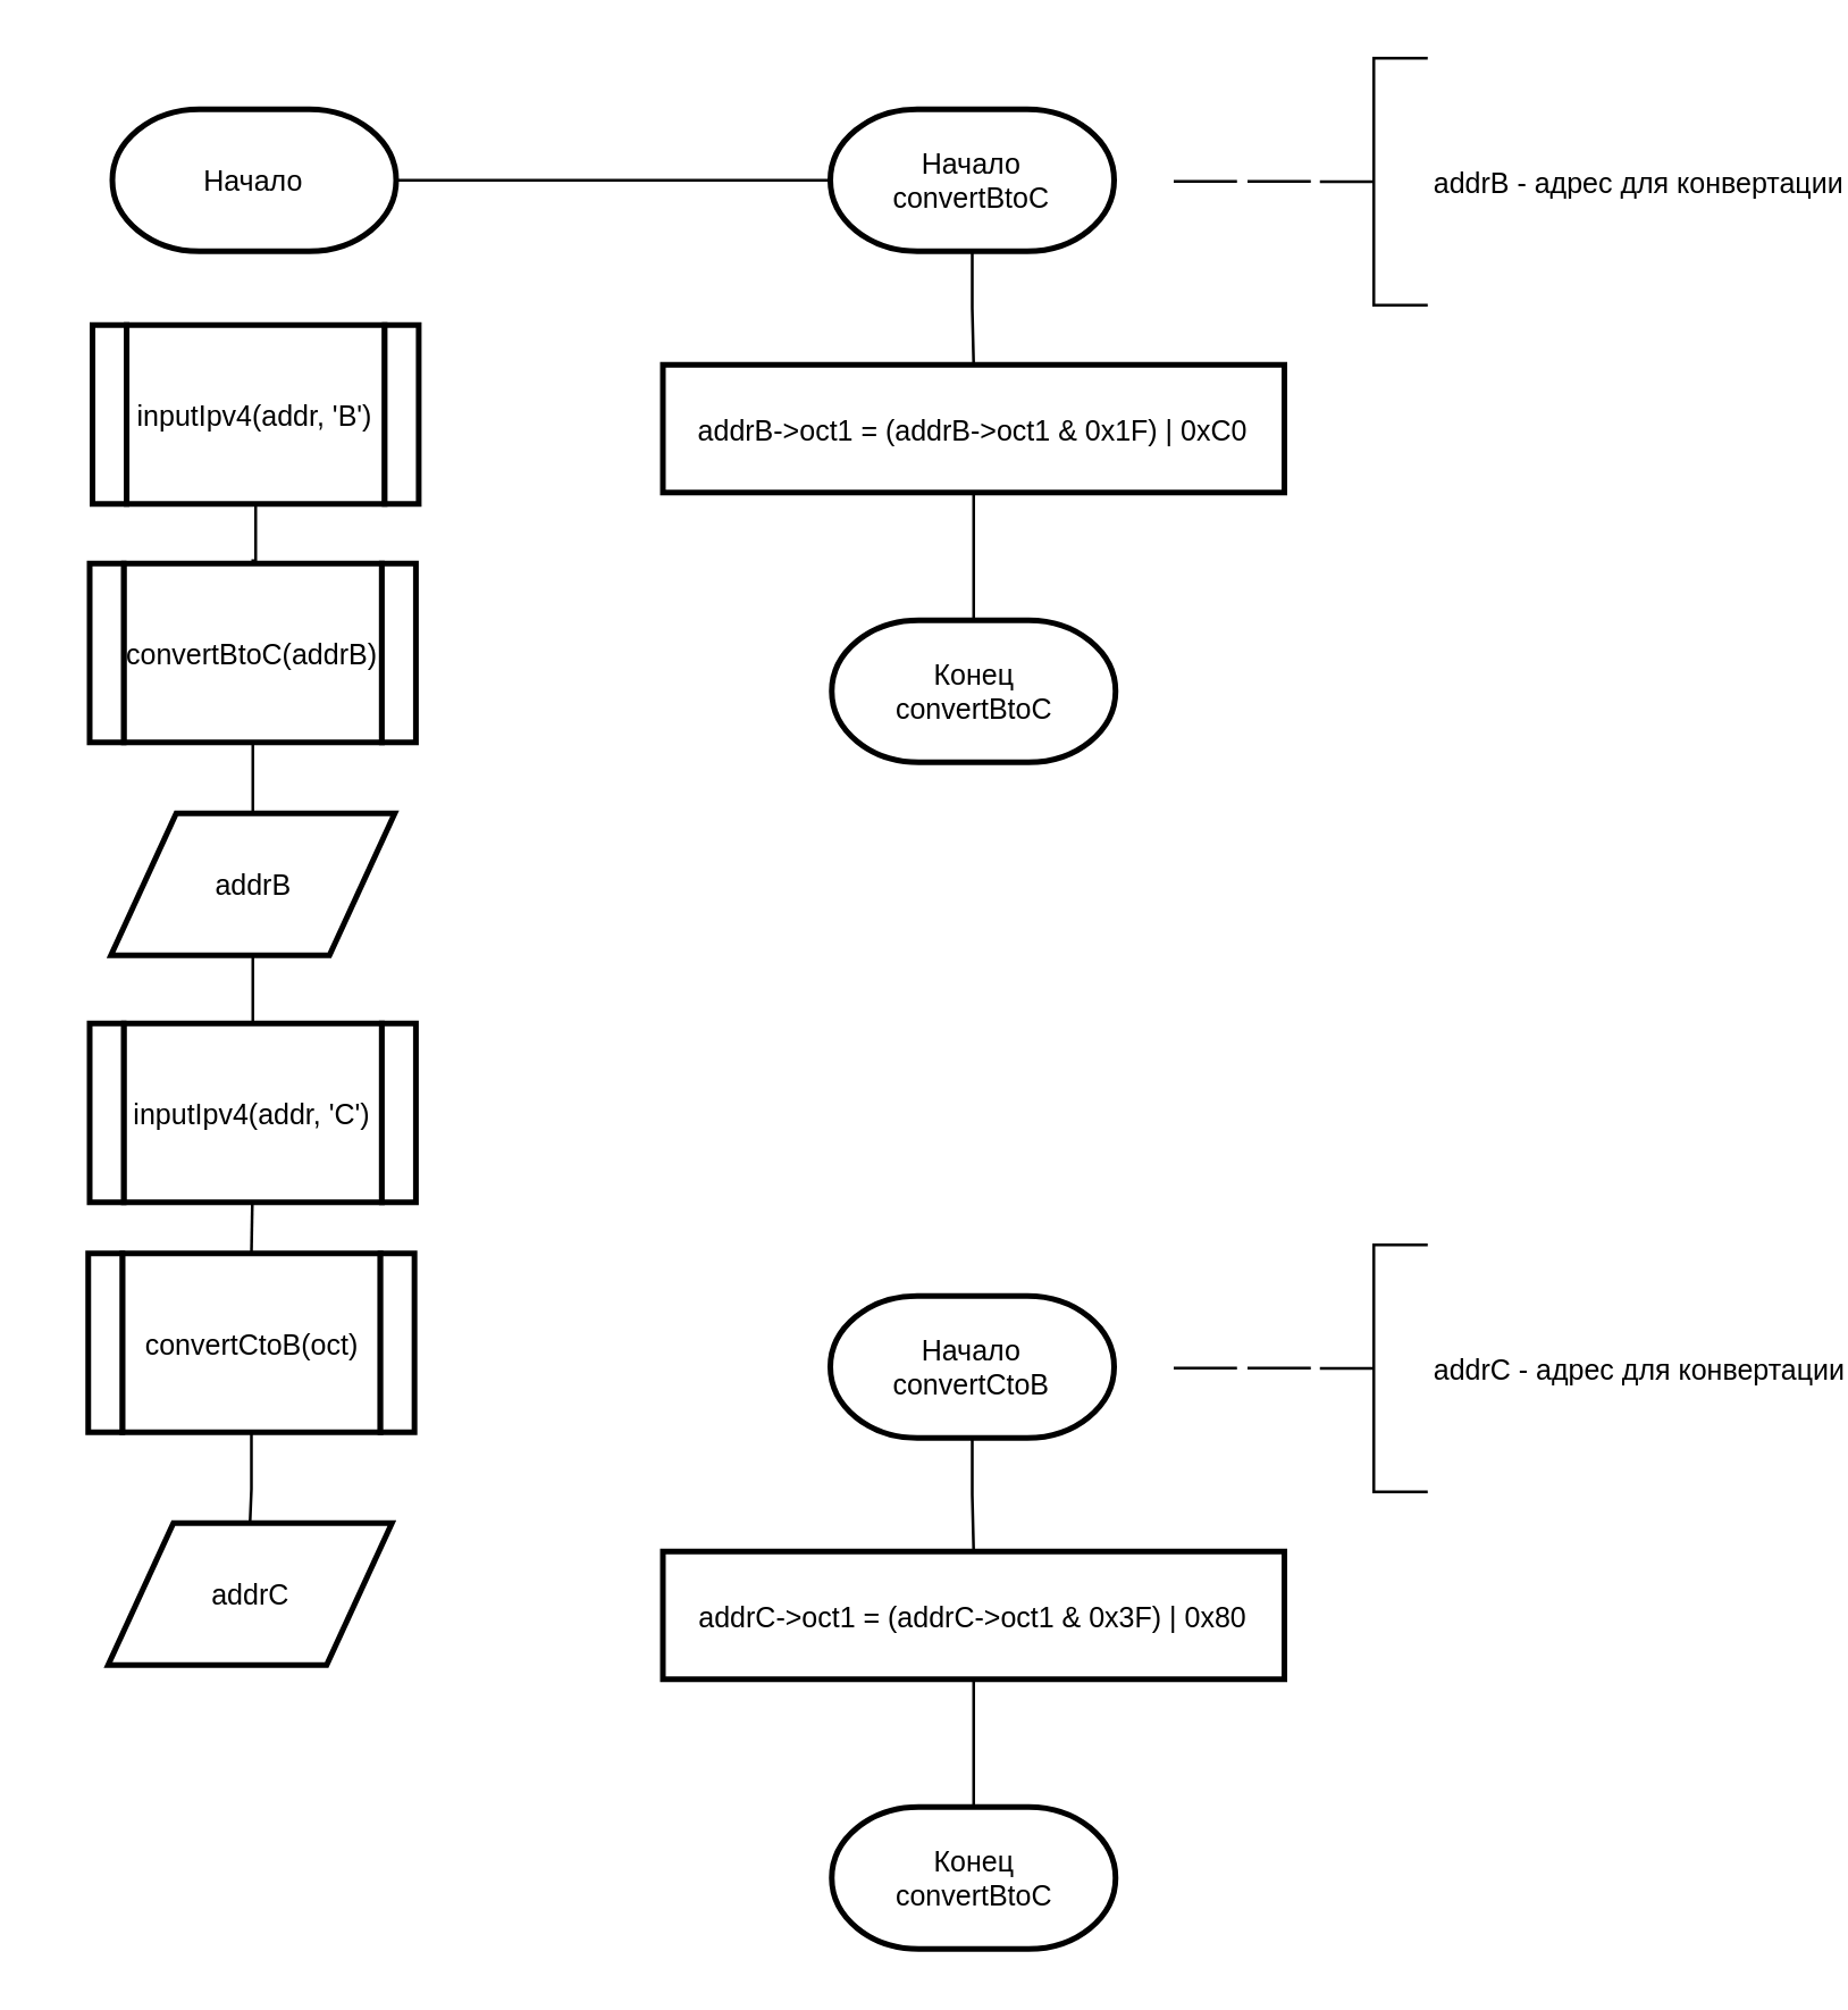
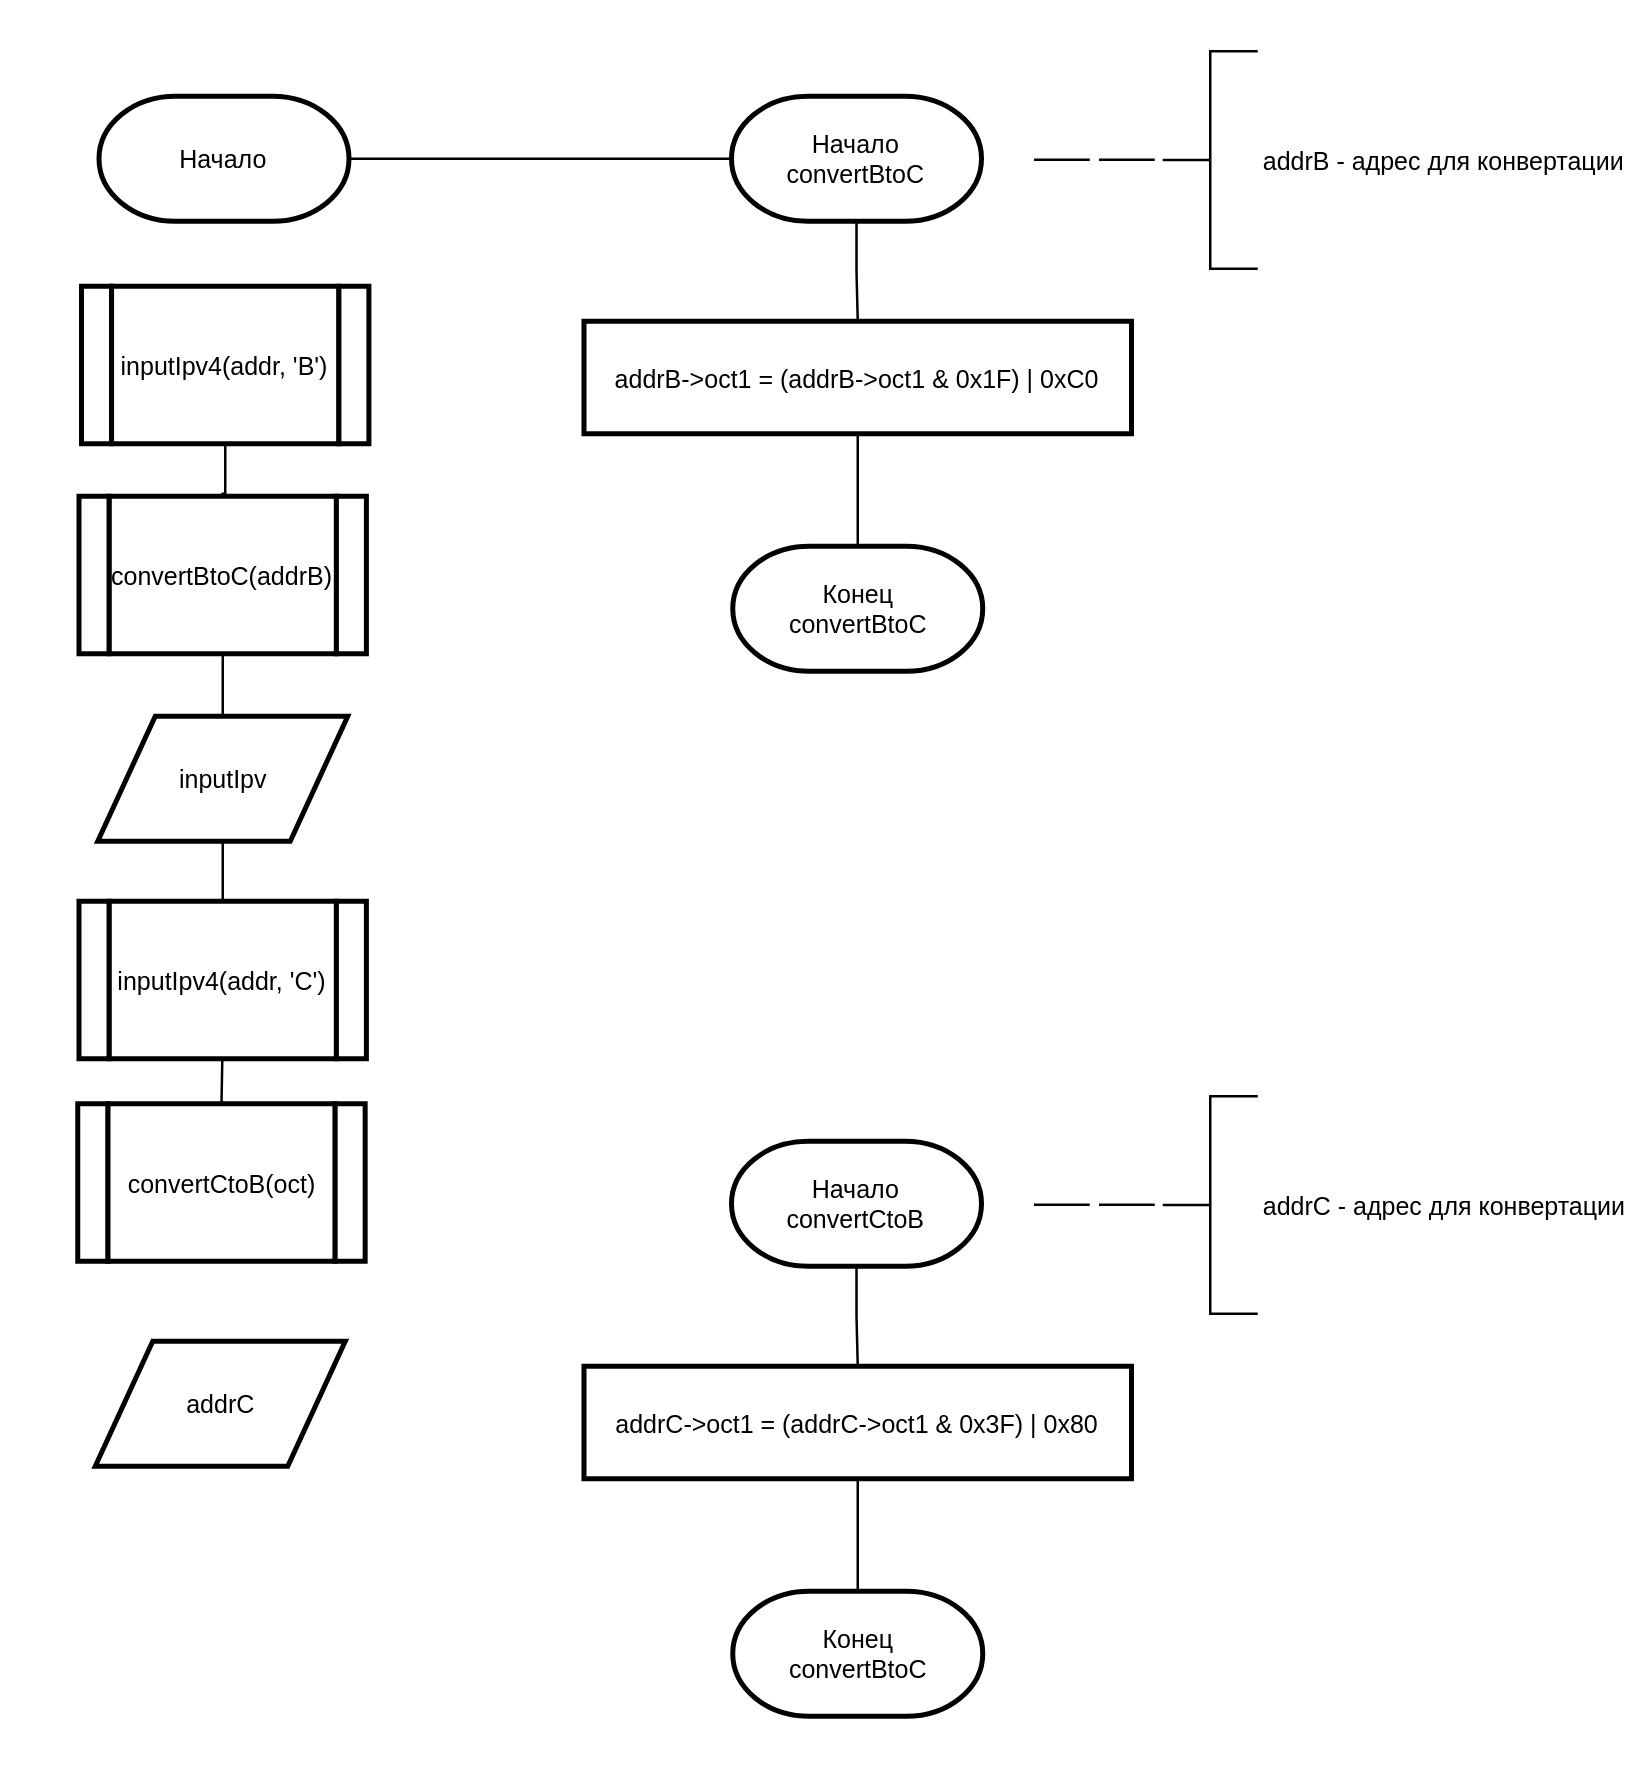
  <mxCell id="0" />
  <mxCell id="1" parent="0" />
  <mxCell id="2" style="edgeStyle=orthogonalEdgeStyle;rounded=0;orthogonalLoop=1;jettySize=auto;html=1;endArrow=none;endFill=0;" edge="1" parent="1" source="3" target="19"><mxGeometry relative="1" as="geometry" /></mxCell>
  <mxCell id="3" value="Начало" style="strokeWidth=2;html=1;shape=mxgraph.flowchart.terminator;whiteSpace=wrap;fontSize=10;" parent="1" vertex="1"><mxGeometry x="39" y="38" width="100" height="50" as="geometry" /></mxCell>
  <mxCell id="4" value="" style="group" parent="1" vertex="1" connectable="0"><mxGeometry x="20" y="198" width="137" height="63" as="geometry" /></mxCell>
  <mxCell id="5" value="&lt;span style=&quot;font-size: 10px;&quot;&gt;convertBtoC(addrB)&lt;/span&gt;" style="rounded=0;whiteSpace=wrap;html=1;absoluteArcSize=1;arcSize=14;strokeWidth=2;" parent="4" vertex="1"><mxGeometry x="23.035" width="90.929" height="63.0" as="geometry" /></mxCell>
  <mxCell id="6" value="" style="rounded=0;whiteSpace=wrap;html=1;absoluteArcSize=1;arcSize=14;strokeWidth=2;" parent="4" vertex="1"><mxGeometry x="11" width="12" height="63" as="geometry" /></mxCell>
  <mxCell id="7" value="" style="rounded=0;whiteSpace=wrap;html=1;absoluteArcSize=1;arcSize=14;strokeWidth=2;" parent="4" vertex="1"><mxGeometry x="113.96" width="12" height="63" as="geometry" /></mxCell>
  <mxCell id="8" style="edgeStyle=orthogonalEdgeStyle;rounded=0;orthogonalLoop=1;jettySize=auto;html=1;entryX=0.5;entryY=0;entryDx=0;entryDy=0;endArrow=none;endFill=0;" parent="1" source="9" edge="1"><mxGeometry relative="1" as="geometry"><mxPoint x="88.5" y="363" as="targetPoint" /></mxGeometry></mxCell>
- <mxCell id="9" value="addrB" style="shape=parallelogram;html=1;strokeWidth=2;perimeter=parallelogramPerimeter;whiteSpace=wrap;rounded=0;arcSize=12;size=0.23;fontSize=10;" parent="1" vertex="1"><mxGeometry x="38.5" y="286" width="100" height="50" as="geometry" /></mxCell>
+ <mxCell id="9" value="inputIpv" style="shape=parallelogram;html=1;strokeWidth=2;perimeter=parallelogramPerimeter;whiteSpace=wrap;rounded=0;arcSize=12;size=0.23;fontSize=10;" parent="1" vertex="1"><mxGeometry x="38.5" y="286" width="100" height="50" as="geometry" /></mxCell>
  <mxCell id="10" style="edgeStyle=orthogonalEdgeStyle;rounded=0;orthogonalLoop=1;jettySize=auto;html=1;exitX=0.5;exitY=1;exitDx=0;exitDy=0;entryX=0.5;entryY=0;entryDx=0;entryDy=0;endArrow=none;endFill=0;" parent="1" target="12" edge="1"><mxGeometry relative="1" as="geometry"><mxPoint x="88.5" y="413" as="sourcePoint" /></mxGeometry></mxCell>
  <mxCell id="11" value="" style="group" parent="1" vertex="1" connectable="0"><mxGeometry x="21.5" y="433" width="137" height="63" as="geometry" /></mxCell>
  <mxCell id="12" value="&lt;span style=&quot;font-size: 10px;&quot;&gt;convertCtoB(oct)&lt;/span&gt;" style="rounded=0;whiteSpace=wrap;html=1;absoluteArcSize=1;arcSize=14;strokeWidth=2;" parent="11" vertex="1"><mxGeometry x="21.035" y="8" width="90.929" height="63.0" as="geometry" /></mxCell>
  <mxCell id="13" value="" style="rounded=0;whiteSpace=wrap;html=1;absoluteArcSize=1;arcSize=14;strokeWidth=2;" parent="11" vertex="1"><mxGeometry x="9" y="8" width="12" height="63" as="geometry" /></mxCell>
  <mxCell id="14" value="" style="rounded=0;whiteSpace=wrap;html=1;absoluteArcSize=1;arcSize=14;strokeWidth=2;" parent="11" vertex="1"><mxGeometry x="111.96" y="8" width="12" height="63" as="geometry" /></mxCell>
  <mxCell id="15" value="addrC" style="shape=parallelogram;html=1;strokeWidth=2;perimeter=parallelogramPerimeter;whiteSpace=wrap;rounded=0;arcSize=12;size=0.23;fontSize=10;" parent="1" vertex="1"><mxGeometry x="37.5" y="536" width="100" height="50" as="geometry" /></mxCell>
  <mxCell id="16" style="edgeStyle=orthogonalEdgeStyle;rounded=0;orthogonalLoop=1;jettySize=auto;html=1;entryX=0.5;entryY=0;entryDx=0;entryDy=0;endArrow=none;endFill=0;" parent="1" source="5" target="9" edge="1"><mxGeometry relative="1" as="geometry" /></mxCell>
- <mxCell id="17" style="edgeStyle=orthogonalEdgeStyle;rounded=0;orthogonalLoop=1;jettySize=auto;html=1;entryX=0.5;entryY=0;entryDx=0;entryDy=0;endArrow=none;endFill=0;" parent="1" source="12" target="15" edge="1"><mxGeometry relative="1" as="geometry" /></mxCell>
  <mxCell id="18" value="" style="edgeStyle=orthogonalEdgeStyle;rounded=0;orthogonalLoop=1;jettySize=auto;html=1;endArrow=none;endFill=0;" parent="1" source="19" target="24" edge="1"><mxGeometry relative="1" as="geometry" /></mxCell>
  <mxCell id="19" value="Начало&lt;br&gt;convertBtoC" style="strokeWidth=2;html=1;shape=mxgraph.flowchart.terminator;whiteSpace=wrap;fontSize=10;" parent="1" vertex="1"><mxGeometry x="292" y="38" width="100" height="50" as="geometry" /></mxCell>
  <mxCell id="20" style="edgeStyle=orthogonalEdgeStyle;rounded=0;orthogonalLoop=1;jettySize=auto;html=1;endArrow=none;endFill=0;" parent="1" edge="1"><mxGeometry relative="1" as="geometry"><mxPoint x="435.345" y="63.572" as="targetPoint" /><mxPoint x="413" y="63.4" as="sourcePoint" /></mxGeometry></mxCell>
  <mxCell id="21" value="&lt;span style=&quot;font-size: 10px;&quot;&gt;addrB - адрес для конвертации&lt;/span&gt;" style="strokeWidth=1;html=1;shape=mxgraph.flowchart.annotation_2;align=left;labelPosition=right;pointerEvents=1;" parent="1" vertex="1"><mxGeometry x="464.5" y="20" width="38" height="87" as="geometry" /></mxCell>
  <mxCell id="22" style="edgeStyle=orthogonalEdgeStyle;rounded=0;orthogonalLoop=1;jettySize=auto;html=1;endArrow=none;endFill=0;" parent="1" edge="1"><mxGeometry relative="1" as="geometry"><mxPoint x="461.345" y="63.572" as="targetPoint" /><mxPoint x="439" y="63.4" as="sourcePoint" /></mxGeometry></mxCell>
  <mxCell id="23" value="" style="edgeStyle=orthogonalEdgeStyle;rounded=0;orthogonalLoop=1;jettySize=auto;html=1;endArrow=none;endFill=0;" parent="1" source="24" target="25" edge="1"><mxGeometry relative="1" as="geometry" /></mxCell>
  <mxCell id="24" value="&lt;font style=&quot;font-size: 10px;&quot;&gt;addrB-&amp;gt;oct1 = (addrB-&amp;gt;oct1 &amp;amp; 0x1F) | 0xC0&lt;/font&gt;" style="rounded=0;whiteSpace=wrap;html=1;absoluteArcSize=1;arcSize=14;strokeWidth=2;" parent="1" vertex="1"><mxGeometry x="233" y="128" width="219" height="45" as="geometry" /></mxCell>
  <mxCell id="25" value="Конец&lt;br&gt;convertBtoC" style="strokeWidth=2;html=1;shape=mxgraph.flowchart.terminator;whiteSpace=wrap;fontSize=10;" parent="1" vertex="1"><mxGeometry x="292.5" y="218" width="100" height="50" as="geometry" /></mxCell>
  <mxCell id="26" value="" style="edgeStyle=orthogonalEdgeStyle;rounded=0;orthogonalLoop=1;jettySize=auto;html=1;endArrow=none;endFill=0;" parent="1" source="27" target="32" edge="1"><mxGeometry relative="1" as="geometry" /></mxCell>
  <mxCell id="27" value="Начало&lt;br&gt;convertCtoB" style="strokeWidth=2;html=1;shape=mxgraph.flowchart.terminator;whiteSpace=wrap;fontSize=10;" parent="1" vertex="1"><mxGeometry x="292" y="456" width="100" height="50" as="geometry" /></mxCell>
  <mxCell id="28" style="edgeStyle=orthogonalEdgeStyle;rounded=0;orthogonalLoop=1;jettySize=auto;html=1;endArrow=none;endFill=0;" parent="1" edge="1"><mxGeometry relative="1" as="geometry"><mxPoint x="435.345" y="481.572" as="targetPoint" /><mxPoint x="413" y="481.4" as="sourcePoint" /></mxGeometry></mxCell>
  <mxCell id="29" value="&lt;span style=&quot;font-size: 10px;&quot;&gt;addrC - адрес для конвертации&lt;/span&gt;" style="strokeWidth=1;html=1;shape=mxgraph.flowchart.annotation_2;align=left;labelPosition=right;pointerEvents=1;" parent="1" vertex="1"><mxGeometry x="464.5" y="438" width="38" height="87" as="geometry" /></mxCell>
  <mxCell id="30" style="edgeStyle=orthogonalEdgeStyle;rounded=0;orthogonalLoop=1;jettySize=auto;html=1;endArrow=none;endFill=0;" parent="1" edge="1"><mxGeometry relative="1" as="geometry"><mxPoint x="461.345" y="481.572" as="targetPoint" /><mxPoint x="439" y="481.4" as="sourcePoint" /></mxGeometry></mxCell>
  <mxCell id="31" value="" style="edgeStyle=orthogonalEdgeStyle;rounded=0;orthogonalLoop=1;jettySize=auto;html=1;endArrow=none;endFill=0;" parent="1" source="32" target="33" edge="1"><mxGeometry relative="1" as="geometry" /></mxCell>
  <mxCell id="32" value="&lt;font style=&quot;font-size: 10px;&quot;&gt;addrC-&amp;gt;oct1 = (addrC-&amp;gt;oct1 &amp;amp; 0x3F) | 0x80&lt;/font&gt;" style="rounded=0;whiteSpace=wrap;html=1;absoluteArcSize=1;arcSize=14;strokeWidth=2;" parent="1" vertex="1"><mxGeometry x="233" y="546" width="219" height="45" as="geometry" /></mxCell>
  <mxCell id="33" value="Конец&lt;br&gt;convertBtoC" style="strokeWidth=2;html=1;shape=mxgraph.flowchart.terminator;whiteSpace=wrap;fontSize=10;" parent="1" vertex="1"><mxGeometry x="292.5" y="636" width="100" height="50" as="geometry" /></mxCell>
  <mxCell id="34" value="" style="group" vertex="1" connectable="0" parent="1"><mxGeometry x="21" y="114" width="137" height="63" as="geometry" /></mxCell>
  <mxCell id="35" value="&lt;span style=&quot;font-size: 10px;&quot;&gt;inputIpv4(addr, 'B')&lt;/span&gt;" style="rounded=0;whiteSpace=wrap;html=1;absoluteArcSize=1;arcSize=14;strokeWidth=2;" vertex="1" parent="34"><mxGeometry x="23.035" width="90.929" height="63.0" as="geometry" /></mxCell>
  <mxCell id="36" value="" style="rounded=0;whiteSpace=wrap;html=1;absoluteArcSize=1;arcSize=14;strokeWidth=2;" vertex="1" parent="34"><mxGeometry x="11" width="12" height="63" as="geometry" /></mxCell>
  <mxCell id="37" value="" style="rounded=0;whiteSpace=wrap;html=1;absoluteArcSize=1;arcSize=14;strokeWidth=2;" vertex="1" parent="34"><mxGeometry x="113.96" width="12" height="63" as="geometry" /></mxCell>
  <mxCell id="38" style="edgeStyle=orthogonalEdgeStyle;rounded=0;orthogonalLoop=1;jettySize=auto;html=1;entryX=0.5;entryY=0;entryDx=0;entryDy=0;endArrow=none;endFill=0;" edge="1" parent="1" source="35" target="5"><mxGeometry relative="1" as="geometry" /></mxCell>
  <mxCell id="39" value="" style="group" vertex="1" connectable="0" parent="1"><mxGeometry x="20" y="360" width="137" height="63" as="geometry" /></mxCell>
  <mxCell id="40" value="&lt;span style=&quot;font-size: 10px;&quot;&gt;inputIpv4(addr, 'C')&lt;/span&gt;" style="rounded=0;whiteSpace=wrap;html=1;absoluteArcSize=1;arcSize=14;strokeWidth=2;" vertex="1" parent="39"><mxGeometry x="23.035" width="90.929" height="63.0" as="geometry" /></mxCell>
  <mxCell id="41" value="" style="rounded=0;whiteSpace=wrap;html=1;absoluteArcSize=1;arcSize=14;strokeWidth=2;" vertex="1" parent="39"><mxGeometry x="11" width="12" height="63" as="geometry" /></mxCell>
  <mxCell id="42" value="" style="rounded=0;whiteSpace=wrap;html=1;absoluteArcSize=1;arcSize=14;strokeWidth=2;" vertex="1" parent="39"><mxGeometry x="113.96" width="12" height="63" as="geometry" /></mxCell>
